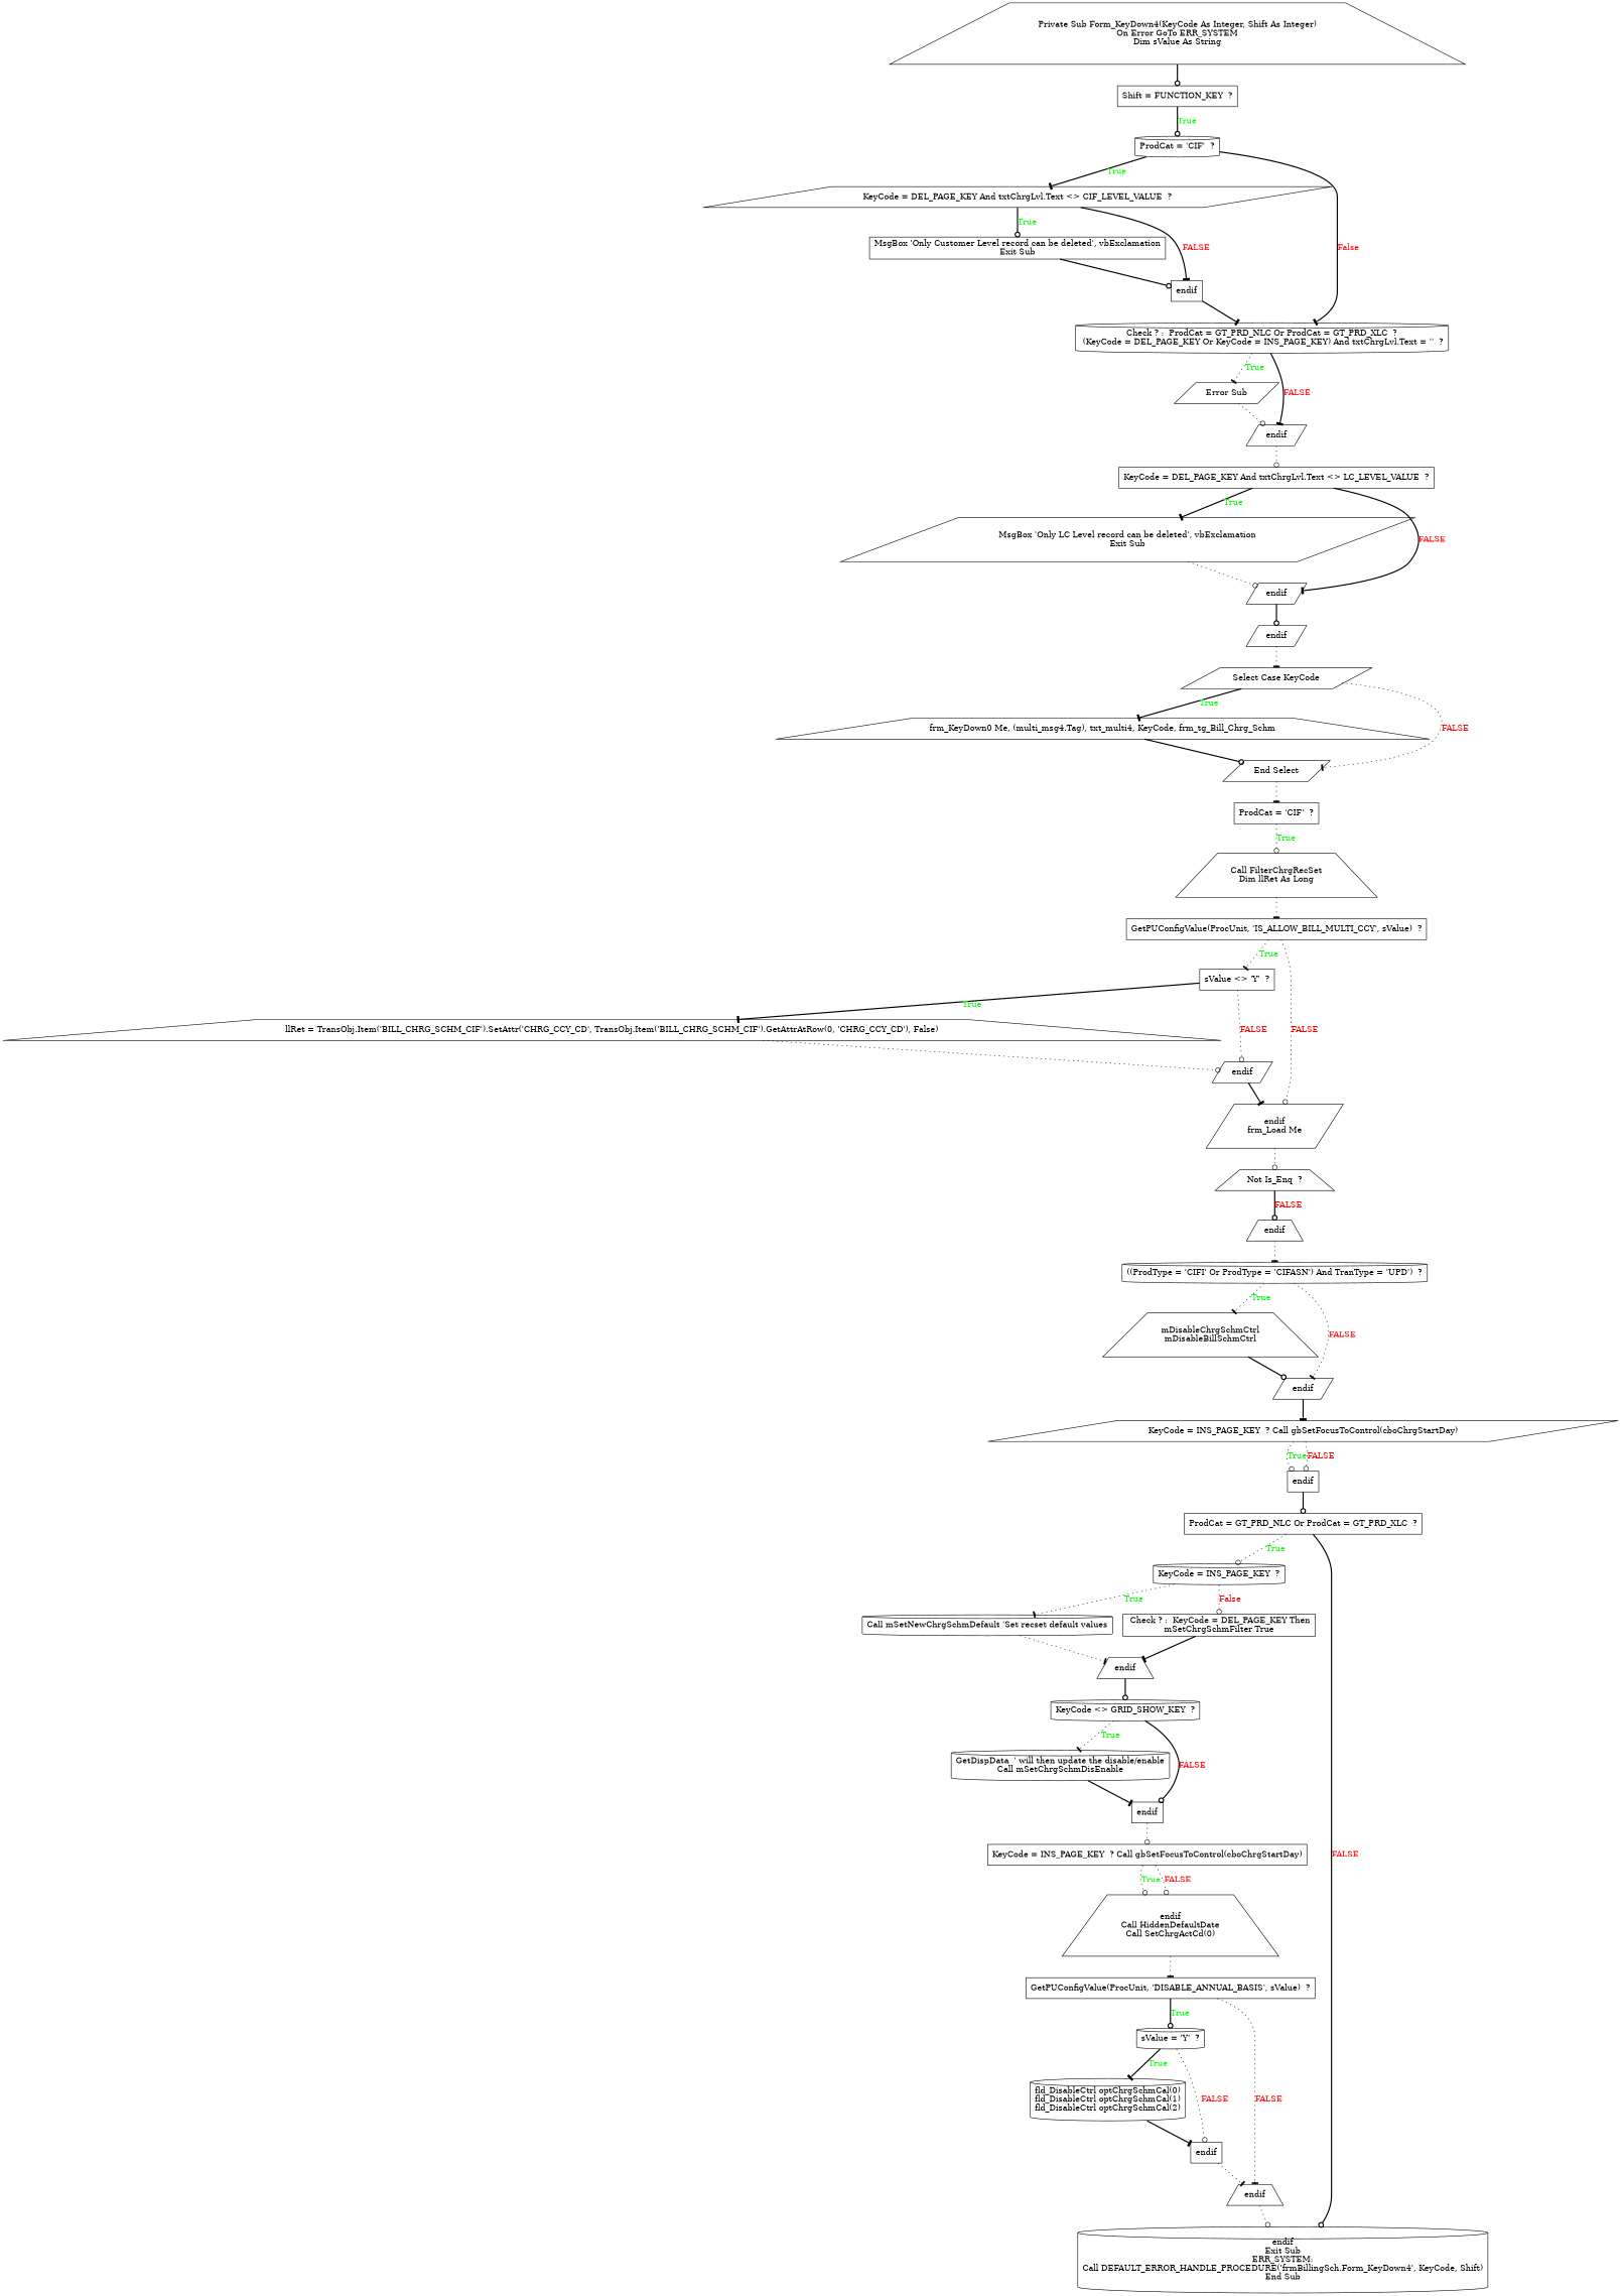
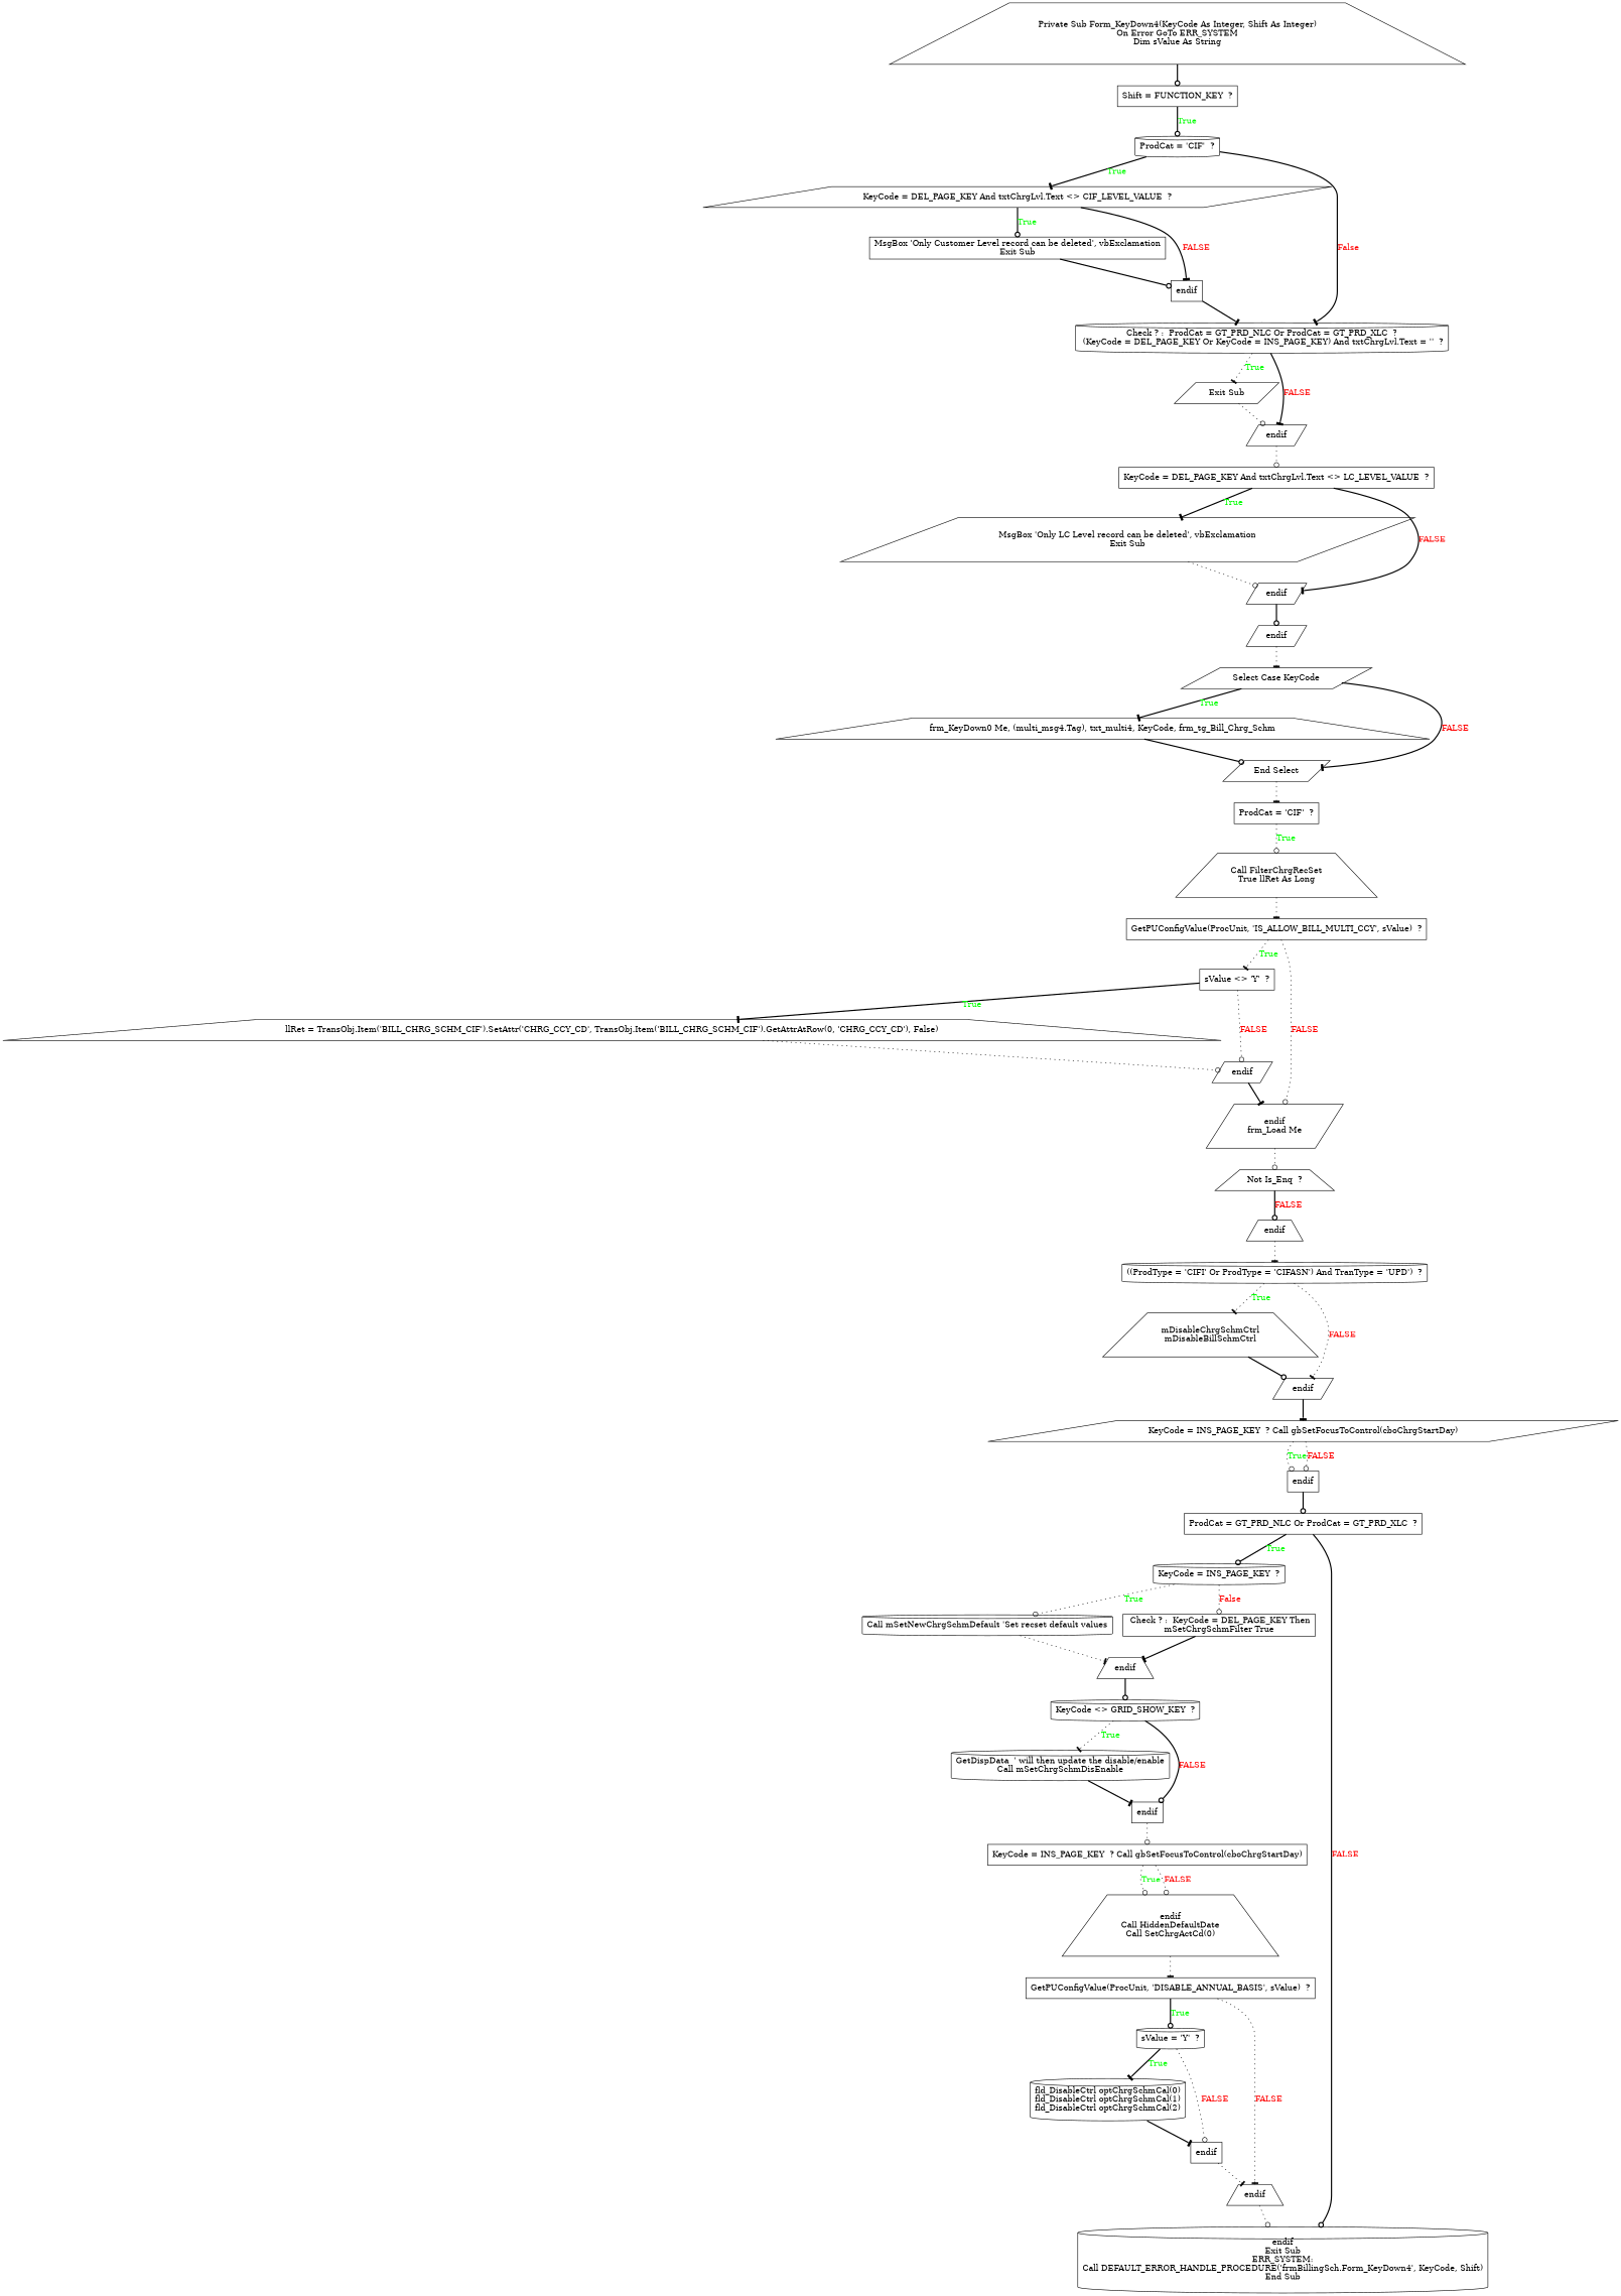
  digraph {
    node [shape=box]
    edge [arrowhead=odot style=dotted]
    n1 [label="Private Sub Form_KeyDown4(KeyCode As Integer, Shift As Integer)\nOn Error GoTo ERR_SYSTEM\nDim sValue As String" shape=trapezium]
    n2 [label="Shift = FUNCTION_KEY  ?"]
    n3 [label="ProdCat = 'CIF'  ?" shape=cylinder]
    n4 [label="KeyCode = DEL_PAGE_KEY And txtChrgLvl.Text <> CIF_LEVEL_VALUE  ?" shape=parallelogram]
    n5 [label="Check ? :  ProdCat = GT_PRD_NLC Or ProdCat = GT_PRD_XLC  ?\n (KeyCode = DEL_PAGE_KEY Or KeyCode = INS_PAGE_KEY) And txtChrgLvl.Text = ''  ?" shape=cylinder]
    n6 [label="MsgBox 'Only Customer Level record can be deleted', vbExclamation\nExit Sub"]
    n7 [label=endif]
-   n8 [label="Error Sub" shape=parallelogram]
+   n8 [label="Exit Sub" shape=parallelogram]
    n9 [label=endif shape=parallelogram]
    n10 [label="KeyCode = DEL_PAGE_KEY And txtChrgLvl.Text <> LC_LEVEL_VALUE  ?"]
    n11 [label="MsgBox 'Only LC Level record can be deleted', vbExclamation\nExit Sub" shape=parallelogram]
    n12 [label=endif shape=parallelogram]
    n13 [label=endif shape=parallelogram]
    n14 [label="Select Case KeyCode" shape=parallelogram]
    n15 [label="frm_KeyDown0 Me, (multi_msg4.Tag), txt_multi4, KeyCode, frm_tg_Bill_Chrg_Schm" shape=trapezium]
    n16 [label="End Select" shape=parallelogram]
    n17 [label="ProdCat = 'CIF'  ?"]
-   n18 [label="Call FilterChrgRecSet\nDim llRet As Long" shape=trapezium]
+   n18 [label="Call FilterChrgRecSet\nTrue llRet As Long" shape=trapezium]
    n19 [label="GetPUConfigValue(ProcUnit, 'IS_ALLOW_BILL_MULTI_CCY', sValue)  ?"]
    n20 [label="sValue <> 'Y'  ?"]
    n21 [label="endif\nfrm_Load Me" shape=parallelogram]
    n22 [label="llRet = TransObj.Item('BILL_CHRG_SCHM_CIF').SetAttr('CHRG_CCY_CD', TransObj.Item('BILL_CHRG_SCHM_CIF').GetAttrAtRow(0, 'CHRG_CCY_CD'), False)" shape=trapezium]
    n23 [label=endif shape=parallelogram]
    n24 [label="Not Is_Enq  ?" shape=trapezium]
    n25 [label=endif shape=trapezium]
    n26 [label="((ProdType = 'CIFI' Or ProdType = 'CIFASN') And TranType = 'UPD')  ?" shape=cylinder]
    n27 [label="mDisableChrgSchmCtrl\nmDisableBillSchmCtrl" shape=trapezium]
    n28 [label=endif shape=parallelogram]
    n29 [label="KeyCode = INS_PAGE_KEY  ? Call gbSetFocusToControl(cboChrgStartDay)" shape=parallelogram]
    n30 [label=endif]
    n31 [label="ProdCat = GT_PRD_NLC Or ProdCat = GT_PRD_XLC  ?"]
    n32 [label="KeyCode = INS_PAGE_KEY  ?" shape=cylinder]
    n33 [label="endif\nExit Sub\nERR_SYSTEM:\nCall DEFAULT_ERROR_HANDLE_PROCEDURE('frmBillingSch.Form_KeyDown4', KeyCode, Shift)\nEnd Sub" shape=cylinder]
    n34 [label="Call mSetNewChrgSchmDefault 'Set recset default values" shape=cylinder]
    n35 [label=" Check ? :  KeyCode = DEL_PAGE_KEY Then\nmSetChrgSchmFilter True"]
    n36 [label=endif shape=trapezium]
    n37 [label="KeyCode <> GRID_SHOW_KEY  ?" shape=cylinder]
    n38 [label="GetDispData  ' will then update the disable/enable\nCall mSetChrgSchmDisEnable" shape=cylinder]
    n39 [label=endif]
    n40 [label="KeyCode = INS_PAGE_KEY  ? Call gbSetFocusToControl(cboChrgStartDay)"]
    n41 [label="endif\nCall HiddenDefaultDate\nCall SetChrgActCd(0)" shape=trapezium]
    n42 [label="GetPUConfigValue(ProcUnit, 'DISABLE_ANNUAL_BASIS', sValue)  ?"]
    n43 [label="sValue = 'Y'  ?" shape=cylinder]
    n44 [label=endif shape=trapezium]
    n45 [label="fld_DisableCtrl optChrgSchmCal(0)\nfld_DisableCtrl optChrgSchmCal(1)\nfld_DisableCtrl optChrgSchmCal(2)" shape=cylinder]
    n46 [label=endif]
    n1 -> n2 [style=bold]
    n2 -> n3 [fontcolor=GREEN label=True style=bold]
    n3 -> n4 [arrowhead=tee fontcolor=GREEN label=True style=bold]
    n3 -> n5 [arrowhead=tee fontcolor=RED label=False style=bold]
    n4 -> n6 [fontcolor=GREEN label=True style=bold]
    n4 -> n7 [arrowhead=tee fontcolor=RED label=FALSE style=bold]
    n5 -> n8 [arrowhead=tee fontcolor=GREEN label=True]
    n5 -> n9 [arrowhead=tee fontcolor=RED label=FALSE style=bold]
    n6 -> n7 [style=bold]
    n7 -> n5 [arrowhead=tee style=bold]
    n8 -> n9
    n9 -> n10
    n10 -> n11 [arrowhead=tee fontcolor=GREEN label=True style=bold]
    n10 -> n12 [arrowhead=tee fontcolor=RED label=FALSE style=bold]
    n11 -> n12
    n12 -> n13 [style=bold]
    n13 -> n14 [arrowhead=tee]
    n14 -> n15 [arrowhead=tee fontcolor=GREEN label=True style=bold]
-   n14 -> n16 [arrowhead=tee fontcolor=RED label=FALSE]
+   n14 -> n16 [arrowhead=tee fontcolor=RED label=FALSE style=bold]
    n15 -> n16 [style=bold]
    n16 -> n17 [arrowhead=tee]
    n17 -> n18 [fontcolor=GREEN label=True]
    n18 -> n19 [arrowhead=tee]
    n19 -> n20 [arrowhead=tee fontcolor=GREEN label=True]
    n19 -> n21 [fontcolor=RED label=FALSE]
    n20 -> n22 [arrowhead=tee fontcolor=GREEN label=True style=bold]
    n20 -> n23 [fontcolor=RED label=FALSE]
    n21 -> n24
    n22 -> n23
    n23 -> n21 [arrowhead=tee style=bold]
    n24 -> n25 [fontcolor=RED label=FALSE style=bold]
    n25 -> n26 [arrowhead=tee]
    n26 -> n27 [arrowhead=tee fontcolor=GREEN label=True]
    n26 -> n28 [arrowhead=tee fontcolor=RED label=FALSE]
    n27 -> n28 [style=bold]
    n28 -> n29 [arrowhead=tee style=bold]
    n29 -> n30 [fontcolor=GREEN label=True]
    n29 -> n30 [fontcolor=RED label=FALSE]
    n30 -> n31 [style=bold]
-   n31 -> n32 [fontcolor=GREEN label=True]
+   n31 -> n32 [fontcolor=GREEN label=True style=bold]
    n31 -> n33 [fontcolor=RED label=FALSE style=bold]
-   n32 -> n34 [arrowhead=tee fontcolor=GREEN label=True]
+   n32 -> n34 [fontcolor=GREEN label=True]
    n32 -> n35 [fontcolor=RED label=False]
    n34 -> n36 [arrowhead=tee]
    n35 -> n36 [arrowhead=tee style=bold]
    n36 -> n37 [style=bold]
    n37 -> n38 [arrowhead=tee fontcolor=GREEN label=True]
    n37 -> n39 [fontcolor=RED label=FALSE style=bold]
    n38 -> n39 [arrowhead=tee style=bold]
    n39 -> n40
    n40 -> n41 [fontcolor=GREEN label=True]
    n40 -> n41 [fontcolor=RED label=FALSE]
    n41 -> n42 [arrowhead=tee]
    n42 -> n43 [fontcolor=GREEN label=True style=bold]
    n42 -> n44 [arrowhead=tee fontcolor=RED label=FALSE]
    n43 -> n45 [arrowhead=tee fontcolor=GREEN label=True style=bold]
    n43 -> n46 [fontcolor=RED label=FALSE]
    n44 -> n33
    n45 -> n46 [arrowhead=tee style=bold]
    n46 -> n44 [arrowhead=tee]
  }
